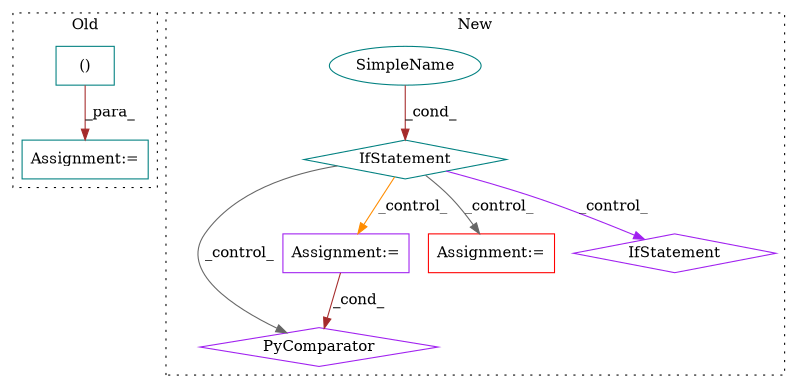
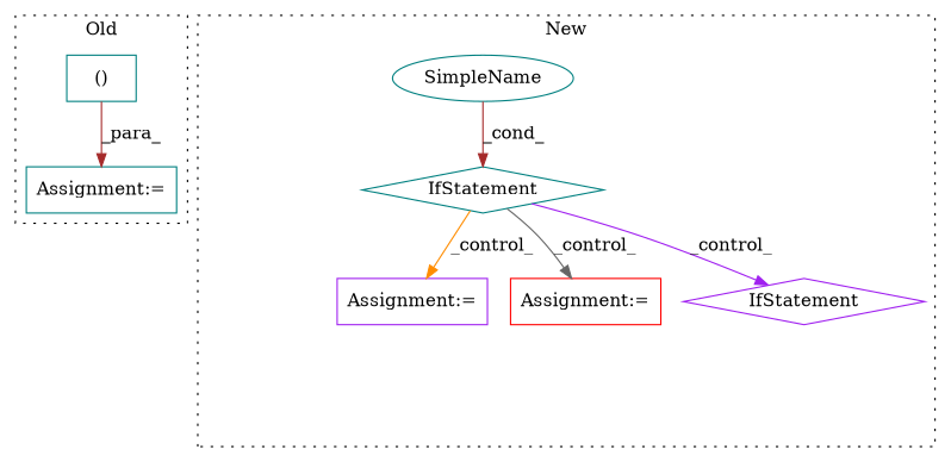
  digraph {
    node [a=7 color=teal l=25 s=2084 shape=box]
    edge [color=brown]
    n1 [a=106 l=59 label="()" s=1687]
    n2 [l=1 label="Assignment:=" s=1660]
-   n3 [a=113 color=purple label=PyComparator shape=diamond]
    n4 [color=purple label="Assignment:="]
    n5 [color=red l=1 label="Assignment:=" s=1949]
    n6 [a=25 l="4,2" label=IfStatement s="1733,1753" shape=diamond]
    n7 [a=42 label=SimpleName shape=ellipse l="" s=""]
    n8 [a=25 color=purple label=IfStatement s=1896 shape=diamond]
    subgraph cluster_1 {
      label=Old
      style=dotted
      n1
      n2
    }
    subgraph cluster_2 {
      label=New
      style=dotted
-     n3
      n4
      n5
      n6
      n7
      n8
    }
    n1 -> n2 [label=_para_]
-   n4 -> n3 [label=_cond_]
-   n6 -> n3 [color=gray40 label=_control_]
    n6 -> n4 [color=darkorange label=_control_]
    n6 -> n5 [color=gray40 label=_control_]
    n6 -> n8 [color=purple label=_control_]
    n7 -> n6 [label=_cond_]
  }
